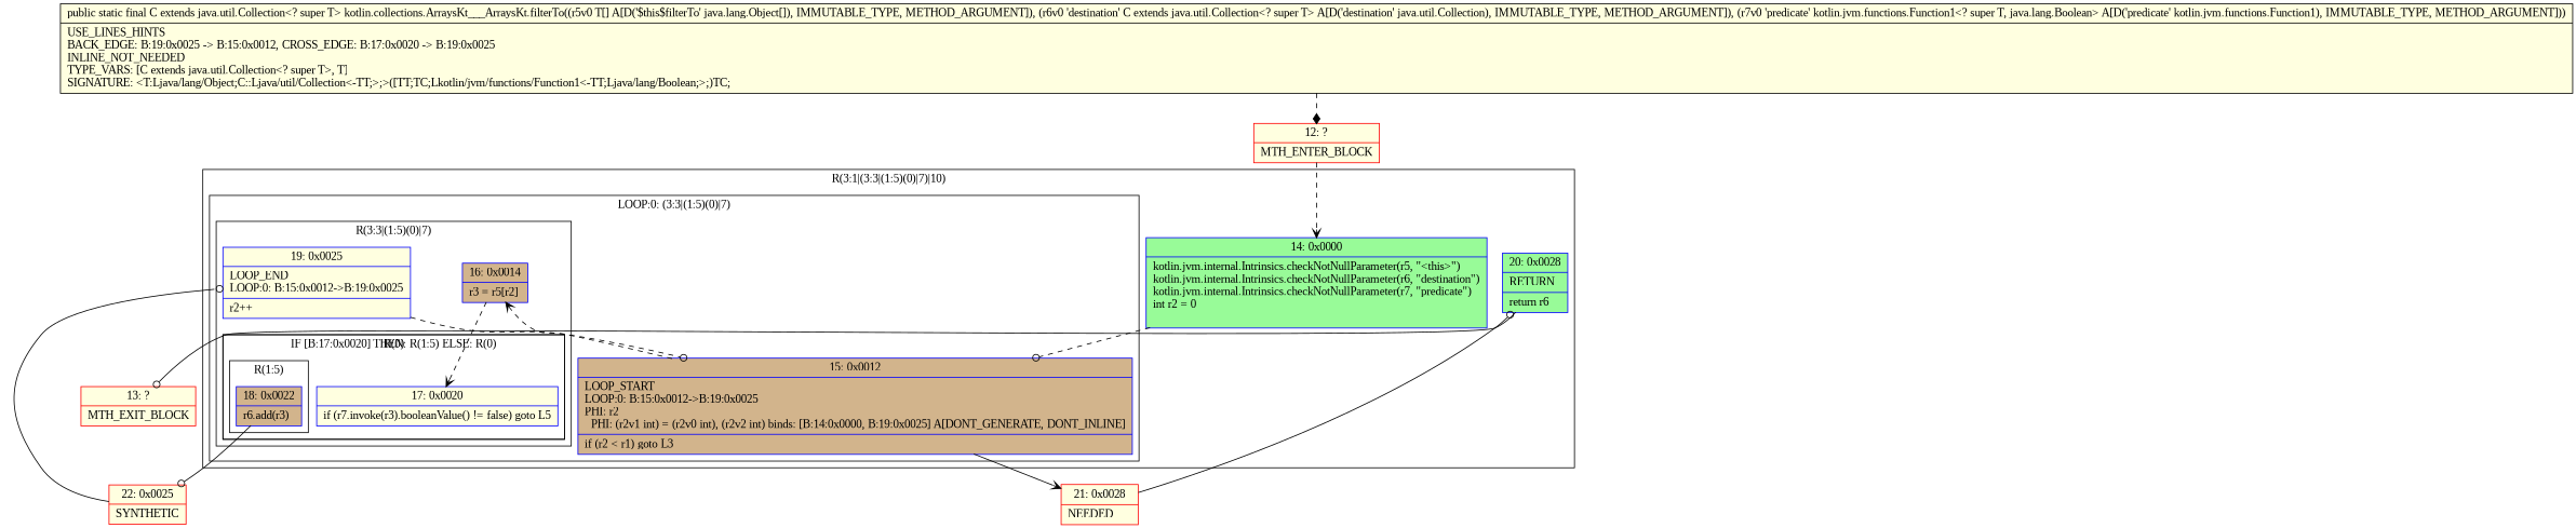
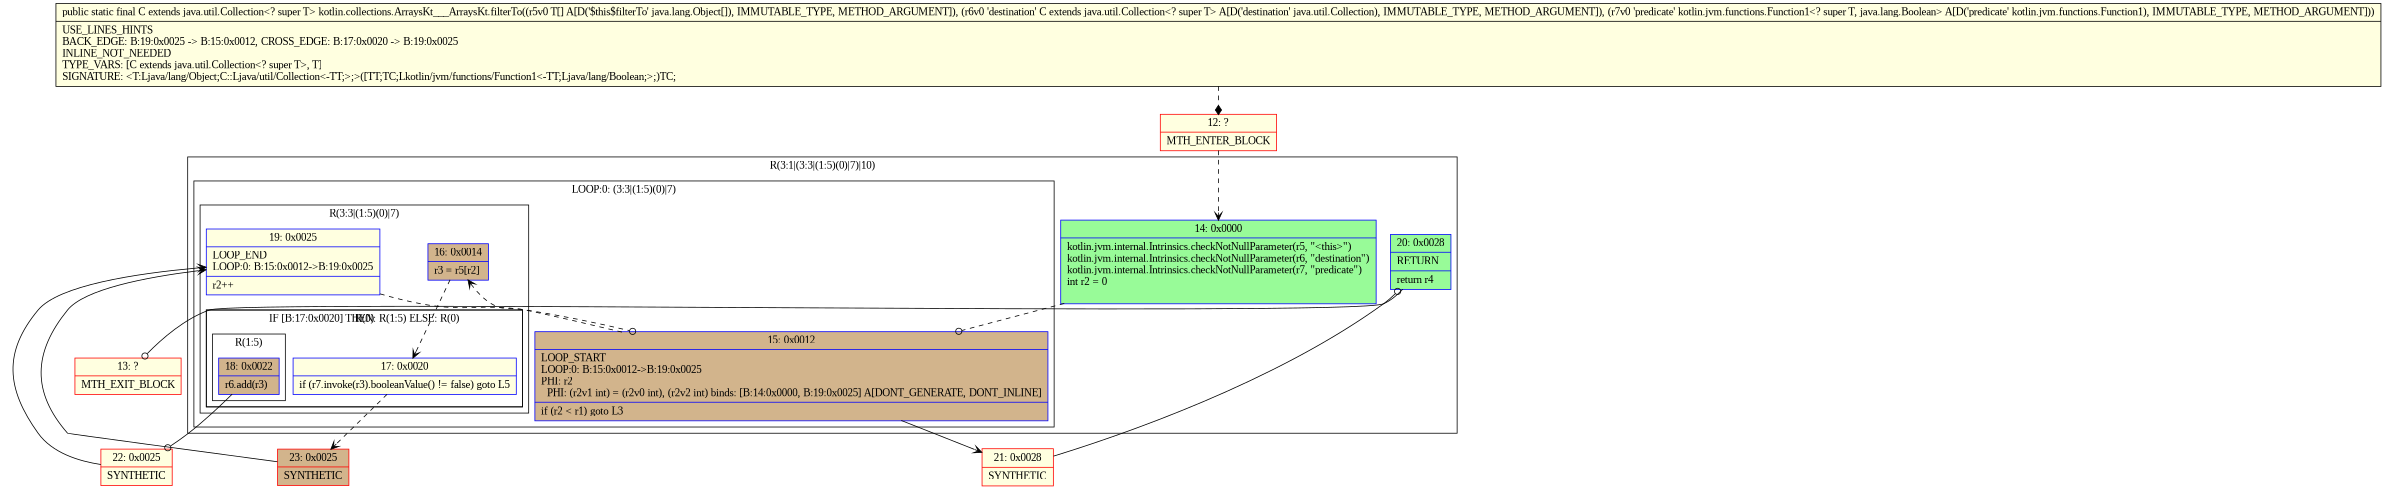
  digraph {
    fontname="Liberation Serif"
    node [color=blue fillcolor=lightyellow fontname="Liberation Serif" shape=record style=filled]
    edge [arrowhead=vee fontname="Liberation Serif" style=dashed]
    n1 [fillcolor=tan label="{18\:\ 0x0022|r6.add(r3)\l}"]
    n2 [label="{17\:\ 0x0020|if (r7.invoke(r3).booleanValue() != false) goto L5\l}"]
    n3 [fillcolor=tan label="{16\:\ 0x0014|r3 = r5[r2]\l}"]
    n4 [label="{19\:\ 0x0025|LOOP_END\lLOOP:0: B:15:0x0012\-\>B:19:0x0025\l|r2++\l}"]
    n5 [fillcolor=tan label="{15\:\ 0x0012|LOOP_START\lLOOP:0: B:15:0x0012\-\>B:19:0x0025\lPHI: r2 \l  PHI: (r2v1 int) = (r2v0 int), (r2v2 int) binds: [B:14:0x0000, B:19:0x0025] A[DONT_GENERATE, DONT_INLINE]\l|if (r2 \< r1) goto L3\l}"]
    n6 [fillcolor=palegreen label="{14\:\ 0x0000|kotlin.jvm.internal.Intrinsics.checkNotNullParameter(r5, \"\<this\>\")\lkotlin.jvm.internal.Intrinsics.checkNotNullParameter(r6, \"destination\")\lkotlin.jvm.internal.Intrinsics.checkNotNullParameter(r7, \"predicate\")\lint r2 = 0\l\l}"]
-   n7 [fillcolor=palegreen label="{20\:\ 0x0028|RETURN\l|return r6\l}"]
+   n7 [fillcolor=palegreen label="{20\:\ 0x0028|RETURN\l|return r4\l}"]
    n8 [color=red label="{22\:\ 0x0025|SYNTHETIC\l}"]
-   n10 [color=red label="{21\:\ 0x0028|NEEDED\l}"]
+   n9 [color=red fillcolor=tan label="{23\:\ 0x0025|SYNTHETIC\l}"]
+   n10 [color=red label="{21\:\ 0x0028|SYNTHETIC\l}"]
    n11 [color=red label="{13\:\ ?|MTH_EXIT_BLOCK\l}"]
    n12 [color=red label="{12\:\ ?|MTH_ENTER_BLOCK\l}"]
    n13 [label="{public static final C extends java.util.Collection\<? super T\> kotlin.collections.ArraysKt___ArraysKt.filterTo((r5v0 T[] A[D('$this$filterTo' java.lang.Object[]), IMMUTABLE_TYPE, METHOD_ARGUMENT]), (r6v0 'destination' C extends java.util.Collection\<? super T\> A[D('destination' java.util.Collection), IMMUTABLE_TYPE, METHOD_ARGUMENT]), (r7v0 'predicate' kotlin.jvm.functions.Function1\<? super T, java.lang.Boolean\> A[D('predicate' kotlin.jvm.functions.Function1), IMMUTABLE_TYPE, METHOD_ARGUMENT]))  | USE_LINES_HINTS\lBACK_EDGE: B:19:0x0025 \-\> B:15:0x0012, CROSS_EDGE: B:17:0x0020 \-\> B:19:0x0025\lINLINE_NOT_NEEDED\lTYPE_VARS: [C extends java.util.Collection\<? super T\>, T]\lSIGNATURE: \<T:Ljava\/lang\/Object;C::Ljava\/util\/Collection\<\-TT;\>;\>([TT;TC;Lkotlin\/jvm\/functions\/Function1\<\-TT;Ljava\/lang\/Boolean;\>;)TC;\l}" color=""]
    subgraph cluster_1 {
      label="R(3:1|(3:3|(1:5)(0)|7)|10)"
      n6
      n7
      subgraph cluster_2 {
        label="LOOP:0: (3:3|(1:5)(0)|7)"
        n5
        subgraph cluster_3 {
          label="R(3:3|(1:5)(0)|7)"
          n3
          n4
          subgraph cluster_4 {
            label="IF [B:17:0x0020] THEN: R(1:5) ELSE: R(0)"
            n2
            subgraph cluster_5 {
              label="R(1:5)"
              n1
            }
            subgraph cluster_6 {
              label="R(0)"
            }
          }
        }
      }
    }
    n1 -> n8 [arrowhead=odot style=solid]
+   n2 -> n9
    n3 -> n2
    n4 -> n5 [arrowhead=odot]
    n5 -> n3
    n5 -> n10 [style=solid]
    n6 -> n5 [arrowhead=odot]
    n7 -> n11 [arrowhead=odot style=solid]
-   n8 -> n4 [arrowhead=odot style=solid]
+   n8 -> n4 [style=solid]
+   n9 -> n4 [style=solid]
    n10 -> n7 [arrowhead=odot style=solid]
    n12 -> n6
    n13 -> n12 [arrowhead=diamond]
  }
